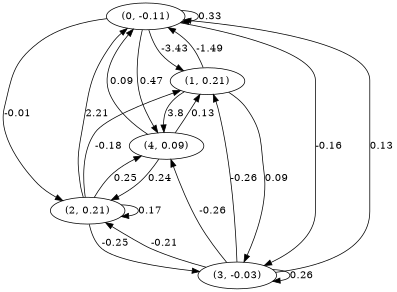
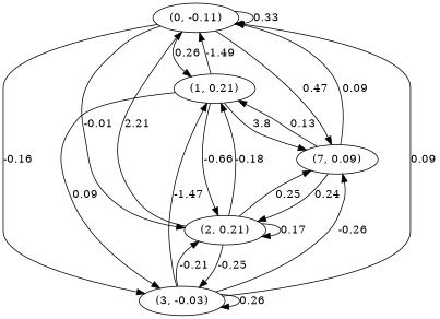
  digraph {
    n1 [label="(0, -0.11)"]
    n2 [label="(1, 0.21)"]
    n3 [label="(2, 0.21)"]
    n4 [label="(3, -0.03)"]
-   n5 [label="(4, 0.09)"]
+   n5 [label="(7, 0.09)"]
    n1 -> n1 [label=0.33]
-   n1 -> n2 [label=-3.43]
+   n1 -> n2 [label=0.26]
    n1 -> n3 [label=-0.01]
    n1 -> n4 [label=-0.16]
    n1 -> n5 [label=0.47]
    n2 -> n1 [label=-1.49]
+   n2 -> n3 [label=-0.66]
    n2 -> n4 [label=0.09]
    n2 -> n5 [label=3.8]
    n3 -> n1 [label=2.21]
    n3 -> n2 [label=-0.18]
    n3 -> n3 [label=0.17]
    n3 -> n4 [label=-0.25]
    n3 -> n5 [label=0.25]
-   n4 -> n1 [label=0.13]
-   n4 -> n2 [label=-0.26]
+   n4 -> n1 [label=0.09]
+   n4 -> n2 [label=-1.47]
    n4 -> n3 [label=-0.21]
    n4 -> n4 [label=0.26]
    n4 -> n5 [label=-0.26]
    n5 -> n1 [label=0.09]
    n5 -> n2 [label=0.13]
    n5 -> n3 [label=0.24]
  }
